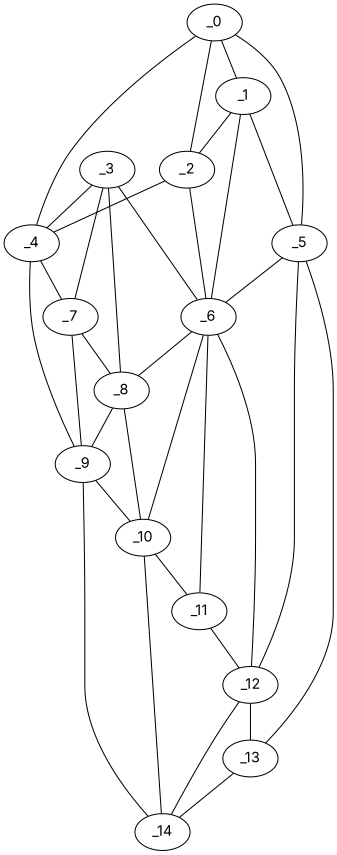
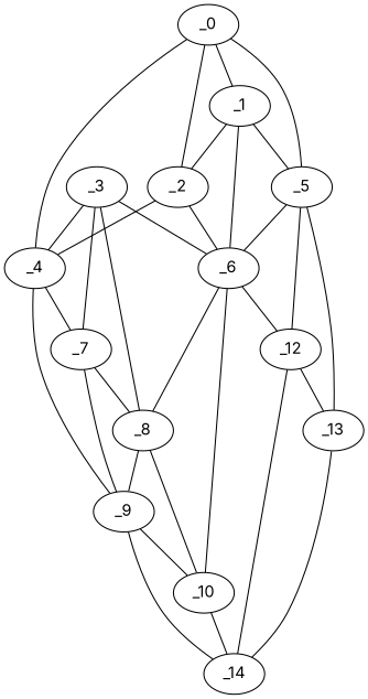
  graph {
    fontname=Inter
    node [fontname=Inter x=89 y=5]
    edge [fontname=Inter valence=2]
    _0 [x=19 y=75]
    _1 [x=40 y=68]
    _2 [x=44 y=52]
    _4 [x=53]
    _5 [x=57 y=126]
    _6 [x=60 y=63]
    _7 [x=70 y=13]
    _9 [x=85]
    _12 [y=87]
    _13 [x=110 y=111]
    _8 [x=71 y=44]
    _10 [x=86 y=55]
-   _11 [y=70]
    _3 [x=50 y=47]
    _14 [x=112 y=85]
    _0 -- _1
    _0 -- _2 [valence=1]
    _0 -- _4 [valence=1]
    _0 -- _5 [valence=1]
    _1 -- _2
    _1 -- _5 [valence=1]
    _1 -- _6 [valence=1]
    _2 -- _4
    _2 -- _6
    _4 -- _7
    _4 -- _9 [valence=1]
    _5 -- _6
    _5 -- _12
    _5 -- _13 [valence=1]
    _6 -- _12
    _6 -- _8 [valence=1]
    _6 -- _10
-   _6 -- _11
    _7 -- _9 [valence=1]
    _7 -- _8 [valence=1]
    _9 -- _10
    _9 -- _14 [valence=1]
    _12 -- _13
    _12 -- _14 [valence=1]
    _13 -- _14 [valence=1]
    _8 -- _9
    _8 -- _10 [valence=1]
-   _10 -- _11
    _10 -- _14
-   _11 -- _12
    _3 -- _4 [valence=1]
    _3 -- _6
    _3 -- _7
    _3 -- _8
  }
